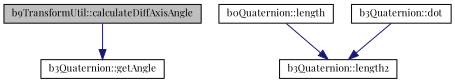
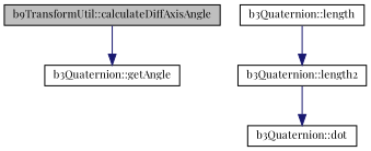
  digraph {
    fontname="Playfair Display"
    rankdir=TB
    node [color=black fontname="Playfair Display" fontsize=10 shape=record]
    edge [color=midnightblue fontname="Playfair Display" fontsize=10 labelfontname=FreeSans labelfontsize=10 style=solid]
    n1 [fillcolor=grey75 fontcolor=black height=0.2 label="b9TransformUtil::calculateDiffAxisAngle" style=filled width=0.4]
    n2 [height=0.2 label="b3Quaternion::getAngle" width=0.4]
-   n3 [height=0.2 label="b0Quaternion::length" width=0.4]
+   n3 [height=0.2 label="b3Quaternion::length" width=0.4]
    n4 [height=0.2 label="b3Quaternion::length2" width=0.4]
    n5 [height=0.2 label="b3Quaternion::dot" width=0.4]
    n1 -> n2
    n3 -> n4
-   n5 -> n4
+   n4 -> n5
  }
